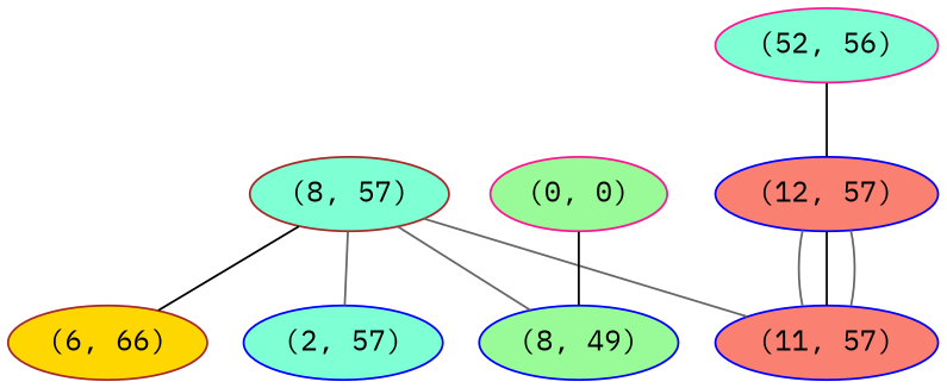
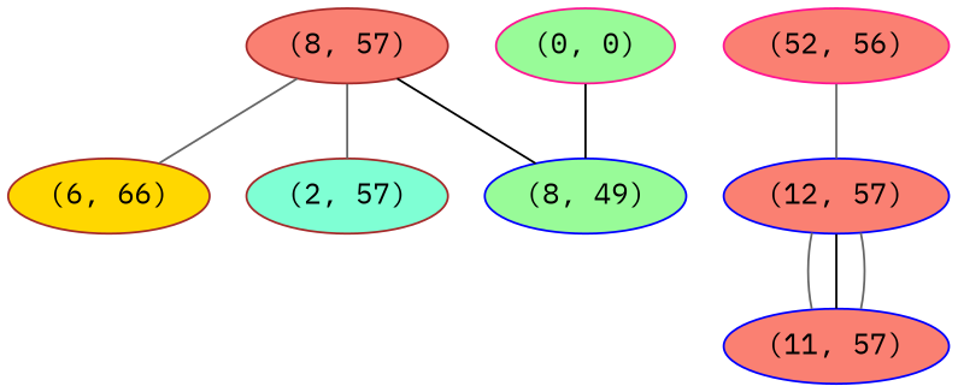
  graph {
    fontname="IBM Plex Mono"
    node [color=brown fillcolor=salmon fontname="IBM Plex Mono" style=filled]
    edge [color=gray40 fontname="IBM Plex Mono" weight=1]
-   "(8, 57)" [fillcolor=aquamarine]
+   "(8, 57)"
    "(6, 66)" [fillcolor=gold]
-   "(2, 57)" [color=blue fillcolor=aquamarine]
+   "(2, 57)" [fillcolor=aquamarine]
    "(8, 49)" [color=blue fillcolor=palegreen]
    "(11, 57)" [color=blue]
    "(0, 0)" [color=deeppink fillcolor=palegreen]
-   "(52, 56)" [color=deeppink fillcolor=aquamarine]
+   "(52, 56)" [color=deeppink]
    "(12, 57)" [color=blue]
-   "(8, 57)" -- "(6, 66)" [color=black]
+   "(8, 57)" -- "(6, 66)"
    "(8, 57)" -- "(2, 57)"
-   "(8, 57)" -- "(8, 49)"
-   "(8, 57)" -- "(11, 57)"
+   "(8, 57)" -- "(8, 49)" [color=black]
    "(0, 0)" -- "(8, 49)" [color=black weight=4]
-   "(52, 56)" -- "(12, 57)" [color=black]
+   "(52, 56)" -- "(12, 57)"
    "(12, 57)" -- "(11, 57)"
    "(12, 57)" -- "(11, 57)" [color=black]
    "(12, 57)" -- "(11, 57)"
  }
